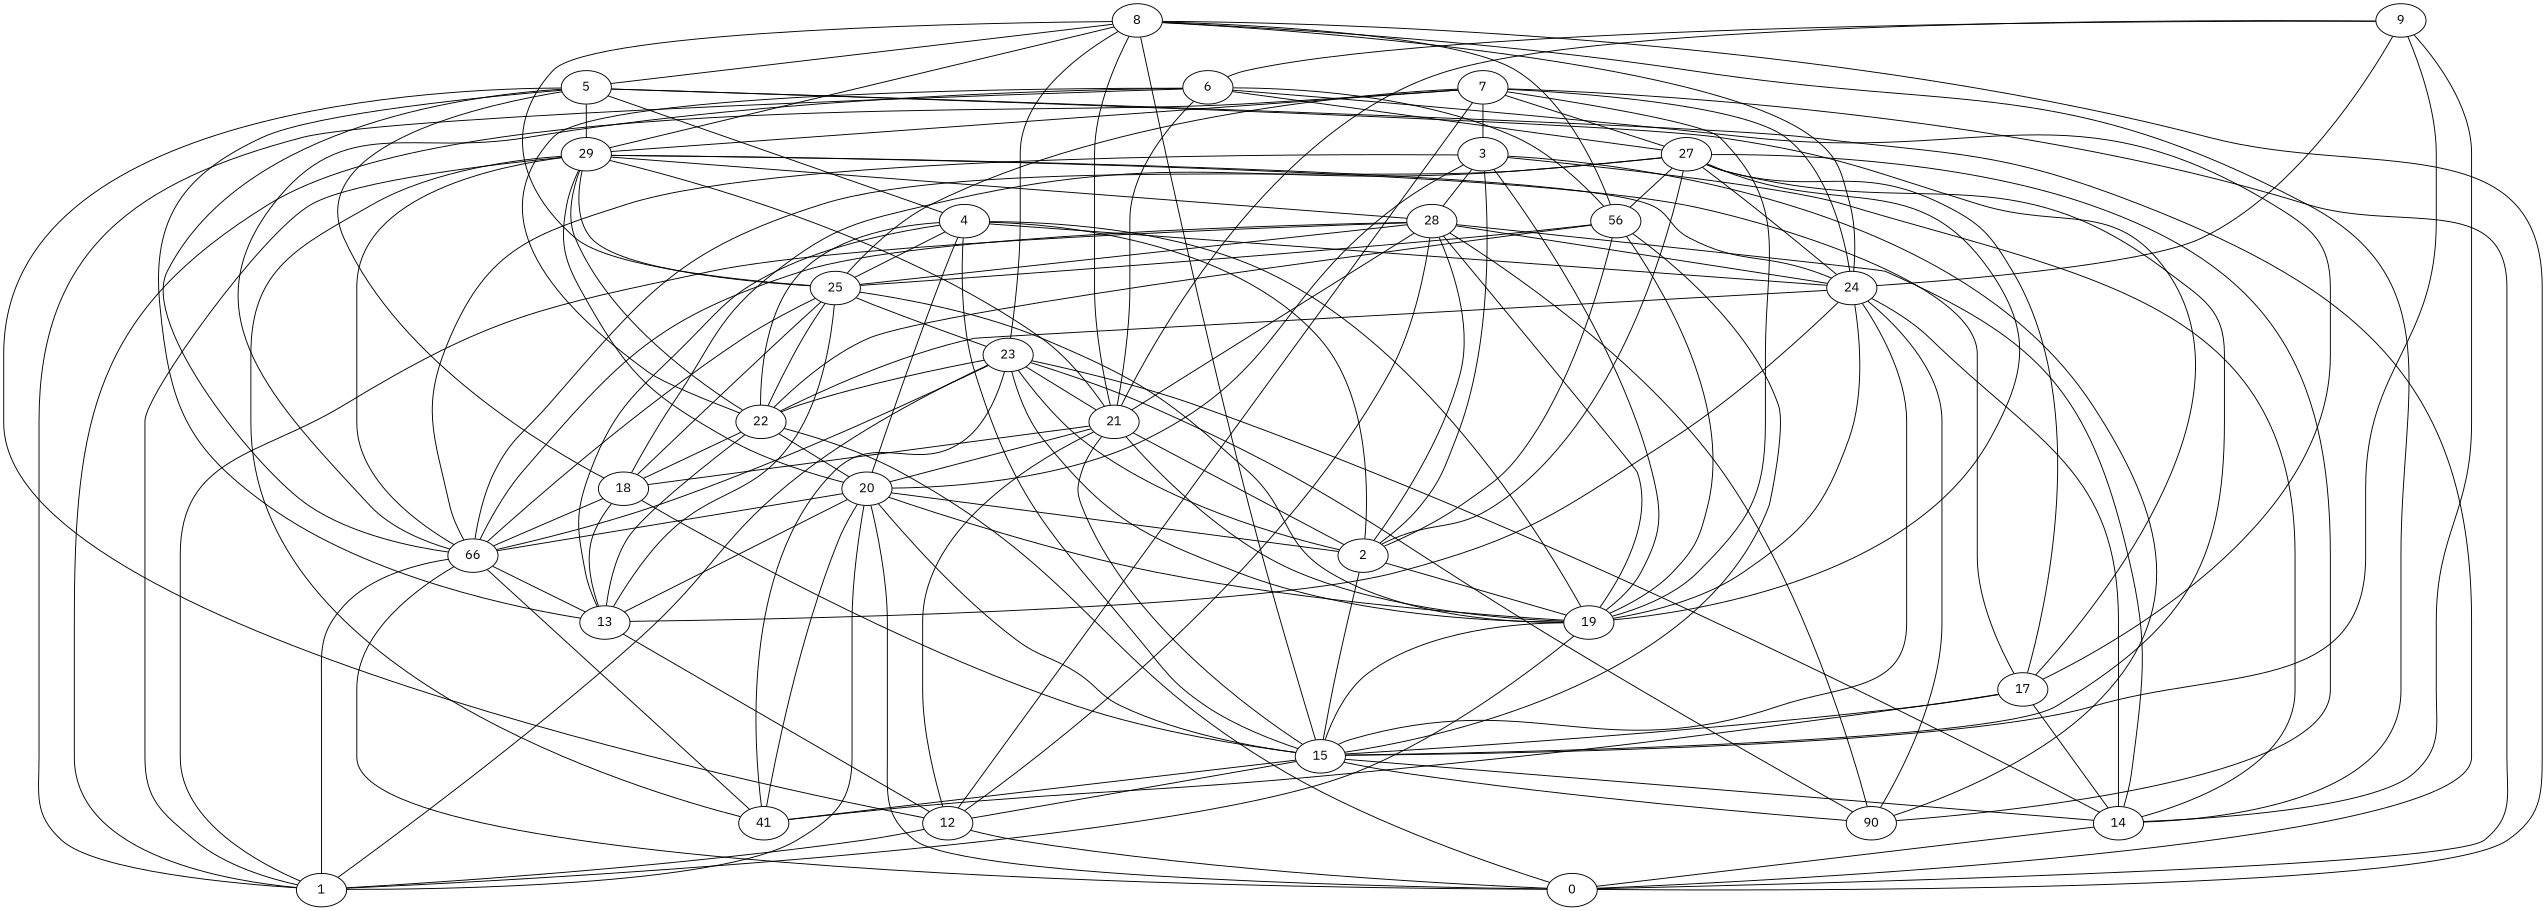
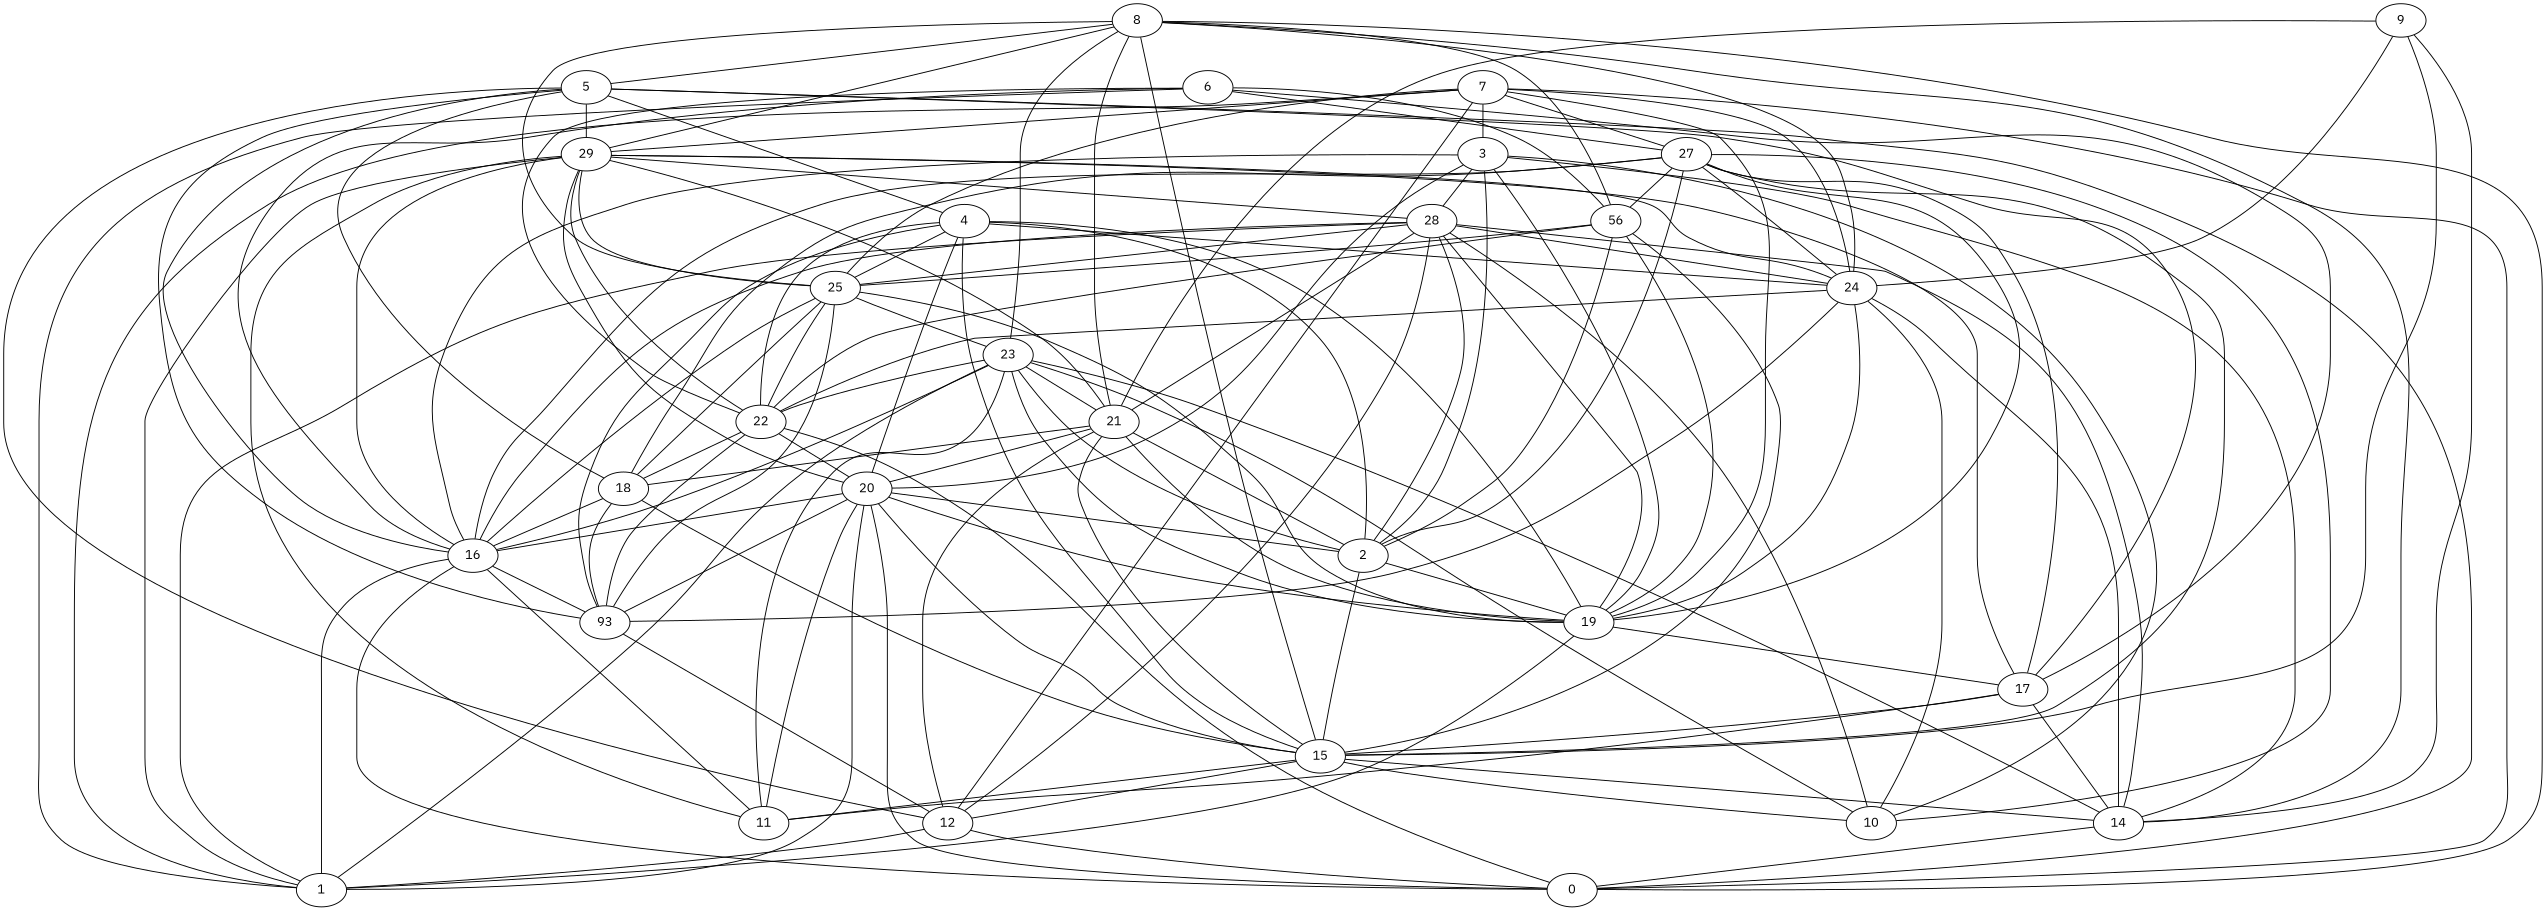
  digraph {
    fontname="IBM Plex Sans"
    node [fontname="IBM Plex Sans"]
    edge [color=black dir=none fontname="IBM Plex Sans"]
    18
-   16 [label=66]
+   16
    15
-   13
+   13 [label=93]
    0
-   11 [label=41]
+   11
    1
    20
    19
    2
    17
    14
    12
-   10 [label=90]
+   10
    24
    22
    9
    21
    6
    29
    28
    25
    n23 [label=56]
    3
    27
    7
    23
    5
    4
    8
    subgraph sub_1 {
      18
      16
      15
      13
      0
      11
      1
      20
      19
      2
      17
      14
      12
      10
      24
      22
      9
      21
      6
      29
      28
      25
      n23
      3
      27
      7
      23
      5
      4
      8
    }
    18 -> 16
    18 -> 15
    18 -> 13
    16 -> 13
    16 -> 0
    16 -> 11
    16 -> 1
    15 -> 11
    15 -> 14
    15 -> 12
    15 -> 10
    13 -> 12
    20 -> 16
    20 -> 15
    20 -> 13
    20 -> 0
    20 -> 11
    20 -> 1
    20 -> 19
    20 -> 2
    19 -> 1
-   19 -> 15
+   19 -> 17
    2 -> 15
    2 -> 19
    17 -> 15
    17 -> 11
    17 -> 14
    14 -> 0
    12 -> 0
    12 -> 1
-   24 -> 15
    24 -> 13
    24 -> 19
    24 -> 14
    24 -> 10
    24 -> 22
    22 -> 18
    22 -> 13
    22 -> 0
    22 -> 20
    9 -> 15
    9 -> 14
    9 -> 24
    9 -> 21
-   9 -> 6
    21 -> 18
    21 -> 15
    21 -> 20
    21 -> 19
    21 -> 2
    21 -> 12
    6 -> 16
    6 -> 1
    6 -> 17
    6 -> 22
-   6 -> 21
    6 -> n23
    6 -> 27
    29 -> 16
    29 -> 11
    29 -> 1
    29 -> 20
    29 -> 17
    29 -> 24
    29 -> 22
    29 -> 21
    29 -> 28
    29 -> 25
    28 -> 16
    28 -> 1
    28 -> 19
    28 -> 2
    28 -> 14
    28 -> 12
    28 -> 10
    28 -> 24
    28 -> 21
    28 -> 25
    25 -> 18
    25 -> 16
    25 -> 13
    25 -> 19
    25 -> 22
    25 -> 23
    n23 -> 15
    n23 -> 19
    n23 -> 2
    n23 -> 22
    n23 -> 25
    3 -> 16
    3 -> 20
    3 -> 19
    3 -> 2
    3 -> 14
    3 -> 10
    3 -> 28
    27 -> 18
    27 -> 16
    27 -> 15
    27 -> 19
    27 -> 2
    27 -> 17
    27 -> 10
    27 -> 24
    27 -> n23
    7 -> 0
    7 -> 1
    7 -> 19
    7 -> 12
    7 -> 24
    7 -> 29
    7 -> 25
    7 -> 3
    7 -> 27
    23 -> 16
    23 -> 11
    23 -> 1
    23 -> 19
    23 -> 2
    23 -> 14
    23 -> 10
    23 -> 22
    23 -> 21
    5 -> 18
    5 -> 16
    5 -> 13
    5 -> 0
    5 -> 17
    5 -> 12
    5 -> 29
    5 -> 4
    4 -> 15
    4 -> 13
    4 -> 20
    4 -> 19
    4 -> 2
    4 -> 24
    4 -> 22
    4 -> 25
    8 -> 15
    8 -> 0
    8 -> 14
    8 -> 24
    8 -> 21
    8 -> 29
    8 -> 25
    8 -> n23
    8 -> 23
    8 -> 5
  }
